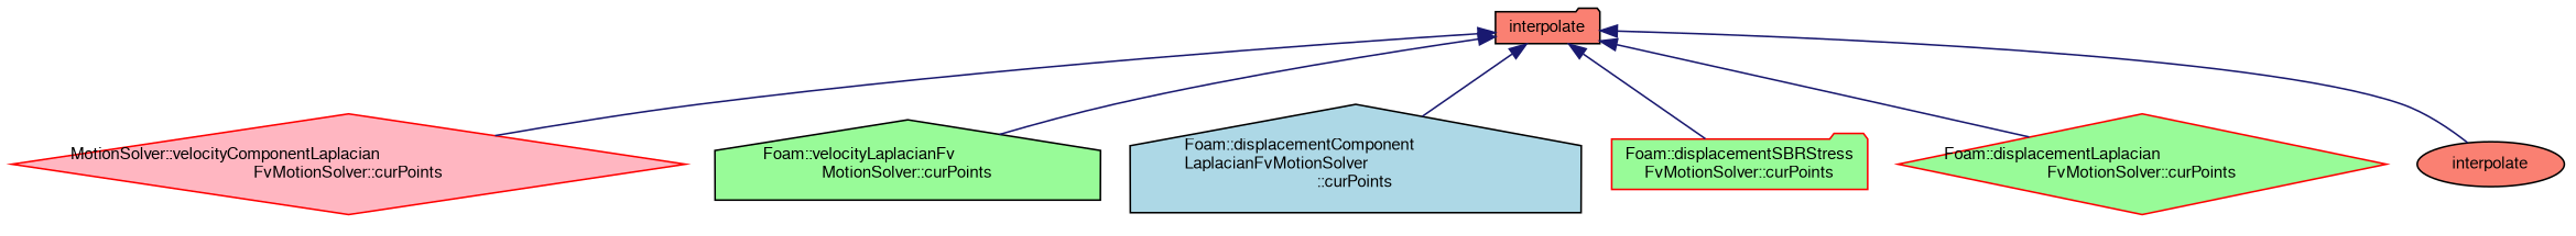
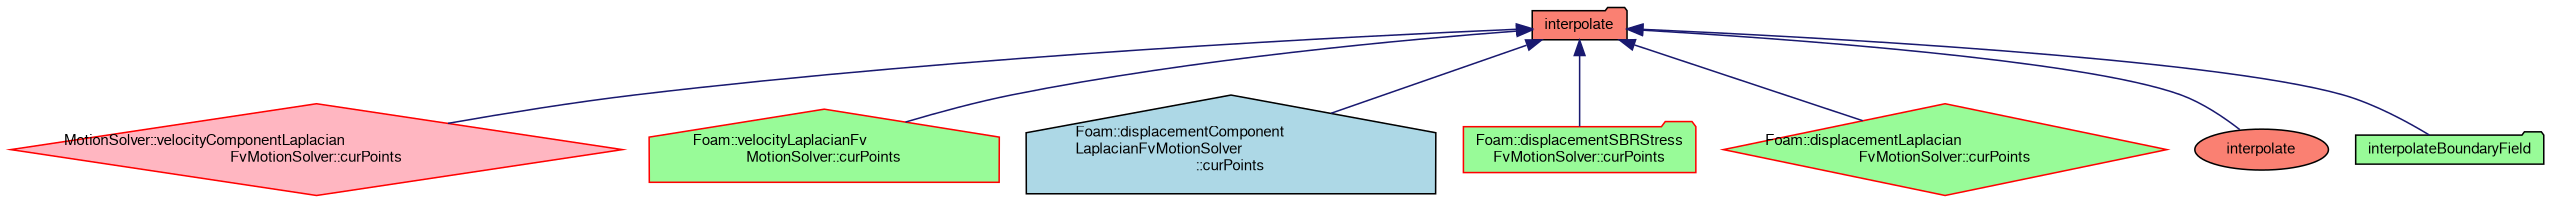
  digraph {
    rankdir=TB
    node [color=black fillcolor=palegreen fontname=FreeSans fontsize=10 shape=folder style=filled]
    edge [color=midnightblue dir=back fontname=FreeSans fontsize=10 labelfontname=FreeSans labelfontsize=10 style=solid]
    n1 [fillcolor=salmon fontcolor=black height=0.2 label=interpolate width=0.4]
    n2 [color=red fillcolor=lightpink height=0.2 label="MotionSolver::velocityComponentLaplacian\lFvMotionSolver::curPoints" shape=diamond width=0.4]
-   n3 [height=0.2 label="Foam::velocityLaplacianFv\lMotionSolver::curPoints" shape=house width=0.4]
+   n3 [color=red height=0.2 label="Foam::velocityLaplacianFv\lMotionSolver::curPoints" shape=house width=0.4]
    n4 [fillcolor=lightblue height=0.2 label="Foam::displacementComponent\lLaplacianFvMotionSolver\l::curPoints" shape=house width=0.4]
    n5 [color=red height=0.2 label="Foam::displacementSBRStress\lFvMotionSolver::curPoints" width=0.4]
    n6 [color=red height=0.2 label="Foam::displacementLaplacian\lFvMotionSolver::curPoints" shape=diamond width=0.4]
    n7 [fillcolor=salmon height=0.2 label=interpolate shape=ellipse width=0.4]
+   n8 [height=0.2 label=interpolateBoundaryField width=0.4]
    n1 -> n2
    n1 -> n3
    n1 -> n4
    n1 -> n5
    n1 -> n6
    n1 -> n7
+   n1 -> n8
  }
